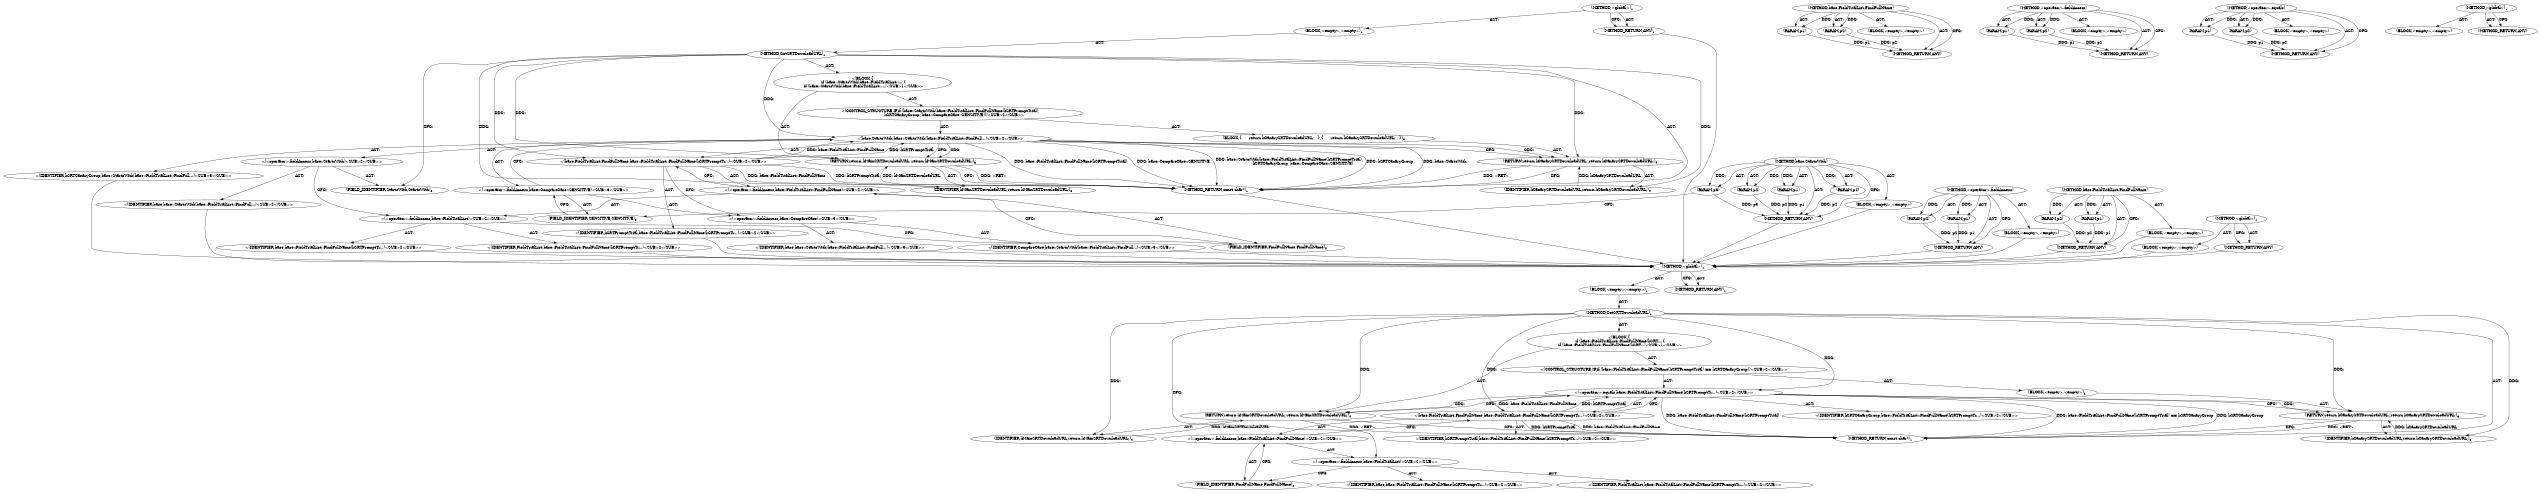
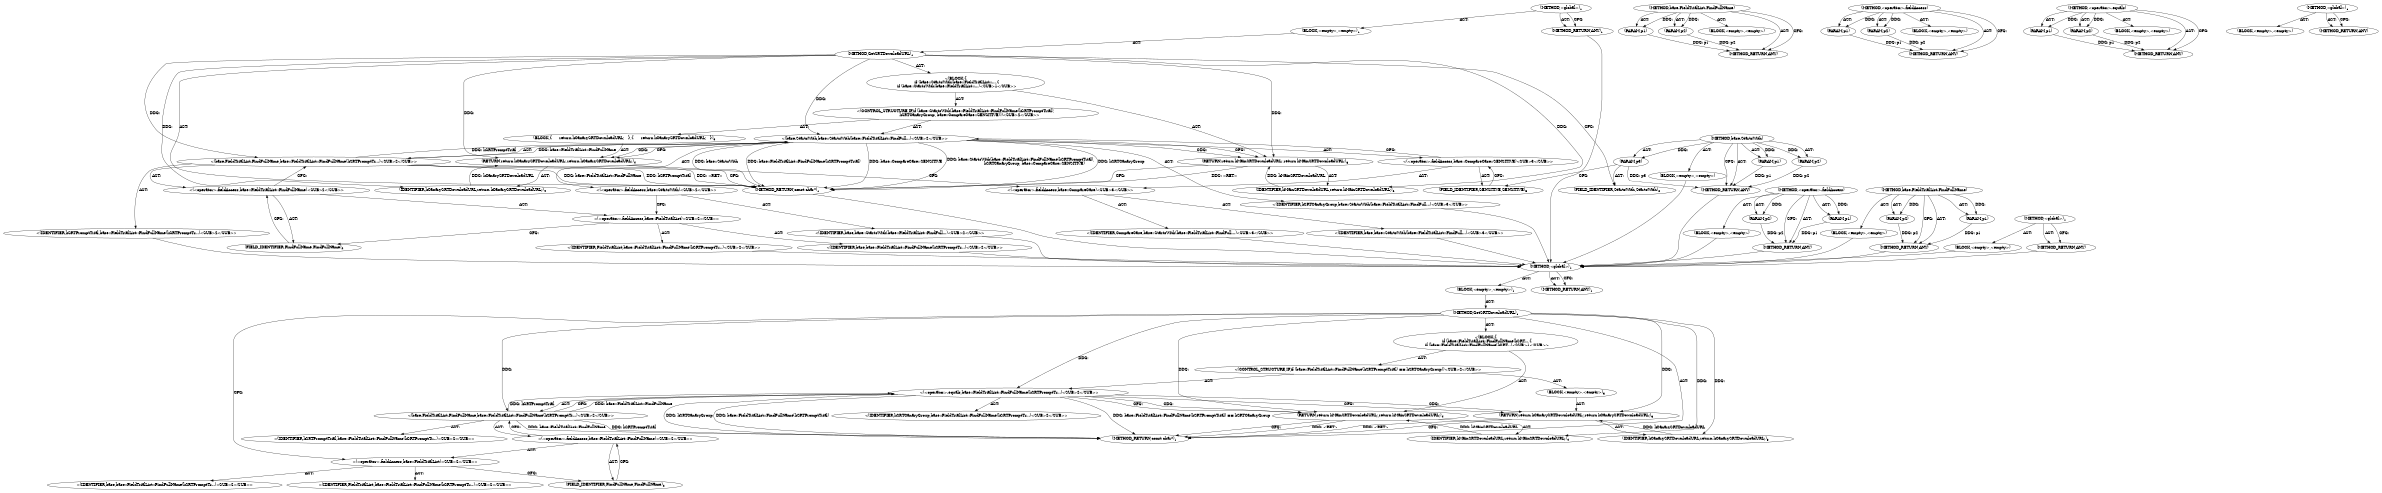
  digraph {
    n1 [label=<(METHOD,&lt;global&gt;)<SUB>1</SUB>>]
    n2 [label=<(BLOCK,&lt;empty&gt;,&lt;empty&gt;)<SUB>1</SUB>>]
    n3 [label=<(METHOD_RETURN,ANY)<SUB>1</SUB>>]
    n4 [label=<(METHOD,GetSRTDownloadURL)<SUB>1</SUB>>]
    n5 [label="<(BLOCK,{\n  if (base::FieldTrialList::FindFullName(kSRT...,{\n  if (base::FieldTrialList::FindFullName(kSRT...)<SUB>1</SUB>>"]
    n6 [label="<(&lt;operator&gt;.equals,base::FieldTrialList::FindFullName(kSRTPromptTr...)<SUB>2</SUB>>"]
    n7 [label="<(base.FieldTrialList.FindFullName,base::FieldTrialList::FindFullName(kSRTPromptTr...)<SUB>2</SUB>>"]
    n8 [label="<(&lt;operator&gt;.fieldAccess,base::FieldTrialList)<SUB>2</SUB>>"]
    n9 [label=<(RETURN,return kCanarySRTDownloadURL;,return kCanarySRTDownloadURL;)<SUB>3</SUB>>]
    n10 [label=<(IDENTIFIER,kCanarySRTDownloadURL,return kCanarySRTDownloadURL;)<SUB>3</SUB>>]
    n11 [label=<(RETURN,return kMainSRTDownloadURL;,return kMainSRTDownloadURL;)<SUB>4</SUB>>]
    n12 [label=<(IDENTIFIER,kMainSRTDownloadURL,return kMainSRTDownloadURL;)<SUB>4</SUB>>]
    n13 [label=<(METHOD_RETURN,const char*)<SUB>1</SUB>>]
    n14 [label="<(CONTROL_STRUCTURE,IF,if (base::FieldTrialList::FindFullName(kSRTPromptTrial) == kSRTCanaryGroup))<SUB>2</SUB>>"]
    n15 [label="<(IDENTIFIER,kSRTCanaryGroup,base::FieldTrialList::FindFullName(kSRTPromptTr...)<SUB>2</SUB>>"]
    n16 [label="<(&lt;operator&gt;.fieldAccess,base::FieldTrialList::FindFullName)<SUB>2</SUB>>"]
    n17 [label="<(IDENTIFIER,kSRTPromptTrial,base::FieldTrialList::FindFullName(kSRTPromptTr...)<SUB>2</SUB>>"]
    n18 [label=<(FIELD_IDENTIFIER,FindFullName,FindFullName)<SUB>2</SUB>>]
    n19 [label="<(IDENTIFIER,base,base::FieldTrialList::FindFullName(kSRTPromptTr...)<SUB>2</SUB>>"]
    n20 [label="<(IDENTIFIER,FieldTrialList,base::FieldTrialList::FindFullName(kSRTPromptTr...)<SUB>2</SUB>>"]
    n21 [label=<(BLOCK,&lt;empty&gt;,&lt;empty&gt;)<SUB>3</SUB>>]
    n22 [label=<(METHOD,base.FieldTrialList.FindFullName)>]
    n23 [label=<(PARAM,p1)>]
    n24 [label=<(PARAM,p2)>]
    n25 [label=<(BLOCK,&lt;empty&gt;,&lt;empty&gt;)>]
    n26 [label=<(METHOD_RETURN,ANY)>]
    n27 [label=<(METHOD,&lt;operator&gt;.fieldAccess)>]
    n28 [label=<(PARAM,p1)>]
    n29 [label=<(PARAM,p2)>]
    n30 [label=<(BLOCK,&lt;empty&gt;,&lt;empty&gt;)>]
    n31 [label=<(METHOD_RETURN,ANY)>]
    n32 [label=<(METHOD,&lt;operator&gt;.equals)>]
    n33 [label=<(PARAM,p1)>]
    n34 [label=<(PARAM,p2)>]
    n35 [label=<(BLOCK,&lt;empty&gt;,&lt;empty&gt;)>]
    n36 [label=<(METHOD_RETURN,ANY)>]
    n37 [label=<(METHOD,&lt;global&gt;)<SUB>1</SUB>>]
    n38 [label=<(BLOCK,&lt;empty&gt;,&lt;empty&gt;)>]
    n39 [label=<(METHOD_RETURN,ANY)>]
    n40 [label=<(METHOD,&lt;global&gt;)<SUB>1</SUB>>]
    n41 [label=<(BLOCK,&lt;empty&gt;,&lt;empty&gt;)<SUB>1</SUB>>]
    n42 [label=<(METHOD_RETURN,ANY)<SUB>1</SUB>>]
    n43 [label=<(METHOD,GetSRTDownloadURL)<SUB>1</SUB>>]
    n44 [label="<(BLOCK,{\n  if (base::StartsWith(base::FieldTrialList::...,{\n  if (base::StartsWith(base::FieldTrialList::...)<SUB>1</SUB>>"]
    n45 [label="<(base.StartsWith,base::StartsWith(base::FieldTrialList::FindFull...)<SUB>2</SUB>>"]
    n46 [label=<(FIELD_IDENTIFIER,StartsWith,StartsWith)<SUB>2</SUB>>]
    n47 [label="<(base.FieldTrialList.FindFullName,base::FieldTrialList::FindFullName(kSRTPromptTr...)<SUB>2</SUB>>"]
    n48 [label=<(RETURN,return kCanarySRTDownloadURL;,return kCanarySRTDownloadURL;)<SUB>4</SUB>>]
    n49 [label=<(IDENTIFIER,kCanarySRTDownloadURL,return kCanarySRTDownloadURL;)<SUB>4</SUB>>]
    n50 [label=<(RETURN,return kMainSRTDownloadURL;,return kMainSRTDownloadURL;)<SUB>6</SUB>>]
    n51 [label=<(IDENTIFIER,kMainSRTDownloadURL,return kMainSRTDownloadURL;)<SUB>6</SUB>>]
    n52 [label=<(METHOD_RETURN,const char*)<SUB>1</SUB>>]
    n53 [label="<(CONTROL_STRUCTURE,IF,if (base::StartsWith(base::FieldTrialList::FindFullName(kSRTPromptTrial),\n                       kSRTCanaryGroup, base::CompareCase::SENSITIVE)))<SUB>2</SUB>>"]
    n54 [label="<(&lt;operator&gt;.fieldAccess,base::StartsWith)<SUB>2</SUB>>"]
    n55 [label="<(IDENTIFIER,kSRTCanaryGroup,base::StartsWith(base::FieldTrialList::FindFull...)<SUB>3</SUB>>"]
    n56 [label="<(&lt;operator&gt;.fieldAccess,base::CompareCase::SENSITIVE)<SUB>3</SUB>>"]
    n57 [label="<(&lt;operator&gt;.fieldAccess,base::FieldTrialList::FindFullName)<SUB>2</SUB>>"]
    n58 [label="<(IDENTIFIER,kSRTPromptTrial,base::FieldTrialList::FindFullName(kSRTPromptTr...)<SUB>2</SUB>>"]
    n59 [label="<(&lt;operator&gt;.fieldAccess,base::CompareCase)<SUB>3</SUB>>"]
    n60 [label=<(BLOCK,{      return kCanarySRTDownloadURL;   },{      return kCanarySRTDownloadURL;   })<SUB>3</SUB>>]
    n61 [label="<(IDENTIFIER,base,base::StartsWith(base::FieldTrialList::FindFull...)<SUB>2</SUB>>"]
    n62 [label="<(&lt;operator&gt;.fieldAccess,base::FieldTrialList)<SUB>2</SUB>>"]
    n63 [label=<(FIELD_IDENTIFIER,SENSITIVE,SENSITIVE)<SUB>3</SUB>>]
    n64 [label=<(FIELD_IDENTIFIER,FindFullName,FindFullName)<SUB>2</SUB>>]
    n65 [label="<(IDENTIFIER,base,base::FieldTrialList::FindFullName(kSRTPromptTr...)<SUB>2</SUB>>"]
    n66 [label="<(IDENTIFIER,FieldTrialList,base::FieldTrialList::FindFullName(kSRTPromptTr...)<SUB>2</SUB>>"]
    n67 [label="<(IDENTIFIER,base,base::StartsWith(base::FieldTrialList::FindFull...)<SUB>3</SUB>>"]
    n68 [label="<(IDENTIFIER,CompareCase,base::StartsWith(base::FieldTrialList::FindFull...)<SUB>3</SUB>>"]
    n69 [label=<(METHOD,&lt;operator&gt;.fieldAccess)>]
    n70 [label=<(PARAM,p1)>]
    n71 [label=<(PARAM,p2)>]
    n72 [label=<(BLOCK,&lt;empty&gt;,&lt;empty&gt;)>]
    n73 [label=<(METHOD_RETURN,ANY)>]
    n74 [label=<(METHOD,base.FieldTrialList.FindFullName)>]
    n75 [label=<(PARAM,p1)>]
    n76 [label=<(PARAM,p2)>]
    n77 [label=<(BLOCK,&lt;empty&gt;,&lt;empty&gt;)>]
    n78 [label=<(METHOD_RETURN,ANY)>]
    n79 [label=<(METHOD,base.StartsWith)>]
    n80 [label=<(PARAM,p1)>]
    n81 [label=<(PARAM,p2)>]
    n82 [label=<(PARAM,p3)>]
-   n83 [label=<(PARAM,p4)>]
    n84 [label=<(BLOCK,&lt;empty&gt;,&lt;empty&gt;)>]
    n85 [label=<(METHOD_RETURN,ANY)>]
    n86 [label=<(METHOD,&lt;global&gt;)<SUB>1</SUB>>]
    n87 [label=<(BLOCK,&lt;empty&gt;,&lt;empty&gt;)>]
    n88 [label=<(METHOD_RETURN,ANY)>]
    n1 -> n2 [label="AST: "]
    n1 -> n3 [label="AST: "]
    n1 -> n3 [label="CFG: "]
    n2 -> n4 [label="AST: "]
    n4 -> n5 [label="AST: "]
    n4 -> n6 [label="DDG: "]
    n4 -> n7 [label="DDG: "]
    n4 -> n8 [label="CFG: "]
    n4 -> n9 [label="DDG: "]
    n4 -> n10 [label="DDG: "]
    n4 -> n11 [label="DDG: "]
    n4 -> n12 [label="DDG: "]
    n4 -> n13 [label="AST: "]
    n5 -> n11 [label="AST: "]
    n5 -> n14 [label="AST: "]
    n6 -> n7 [label="AST: "]
    n6 -> n9 [label="CFG: "]
    n6 -> n9 [label="CDG: "]
    n6 -> n11 [label="CFG: "]
    n6 -> n11 [label="CDG: "]
    n6 -> n13 [label="DDG: base::FieldTrialList::FindFullName(kSRTPromptTrial)"]
    n6 -> n13 [label="DDG: base::FieldTrialList::FindFullName(kSRTPromptTrial) == kSRTCanaryGroup"]
    n6 -> n13 [label="DDG: kSRTCanaryGroup"]
    n6 -> n15 [label="AST: "]
    n7 -> n6 [label="CFG: "]
    n7 -> n6 [label="DDG: base::FieldTrialList::FindFullName"]
    n7 -> n6 [label="DDG: kSRTPromptTrial"]
    n7 -> n13 [label="DDG: base::FieldTrialList::FindFullName"]
    n7 -> n13 [label="DDG: kSRTPromptTrial"]
    n7 -> n16 [label="AST: "]
    n7 -> n17 [label="AST: "]
    n8 -> n18 [label="CFG: "]
    n8 -> n19 [label="AST: "]
    n8 -> n20 [label="AST: "]
    n9 -> n10 [label="AST: "]
    n9 -> n13 [label="CFG: "]
    n9 -> n13 [label="DDG: &lt;RET&gt;"]
    n10 -> n9 [label="DDG: kCanarySRTDownloadURL"]
    n11 -> n12 [label="AST: "]
    n11 -> n13 [label="CFG: "]
    n11 -> n13 [label="DDG: &lt;RET&gt;"]
    n12 -> n11 [label="DDG: kMainSRTDownloadURL"]
    n14 -> n6 [label="AST: "]
    n14 -> n21 [label="AST: "]
    n16 -> n7 [label="CFG: "]
    n16 -> n8 [label="AST: "]
    n16 -> n18 [label="AST: "]
    n18 -> n16 [label="CFG: "]
    n21 -> n9 [label="AST: "]
    n22 -> n23 [label="AST: "]
    n22 -> n23 [label="DDG: "]
    n22 -> n24 [label="AST: "]
    n22 -> n24 [label="DDG: "]
    n22 -> n25 [label="AST: "]
    n22 -> n26 [label="AST: "]
    n22 -> n26 [label="CFG: "]
    n23 -> n26 [label="DDG: p1"]
    n24 -> n26 [label="DDG: p2"]
    n27 -> n28 [label="AST: "]
    n27 -> n28 [label="DDG: "]
    n27 -> n29 [label="AST: "]
    n27 -> n29 [label="DDG: "]
    n27 -> n30 [label="AST: "]
    n27 -> n31 [label="AST: "]
    n27 -> n31 [label="CFG: "]
    n28 -> n31 [label="DDG: p1"]
    n29 -> n31 [label="DDG: p2"]
    n32 -> n33 [label="AST: "]
    n32 -> n33 [label="DDG: "]
    n32 -> n34 [label="AST: "]
    n32 -> n34 [label="DDG: "]
    n32 -> n35 [label="AST: "]
    n32 -> n36 [label="AST: "]
    n32 -> n36 [label="CFG: "]
    n33 -> n36 [label="DDG: p1"]
    n34 -> n36 [label="DDG: p2"]
    n37 -> n38 [label="AST: "]
    n37 -> n39 [label="AST: "]
    n37 -> n39 [label="CFG: "]
    n40 -> n41 [label="AST: "]
    n40 -> n42 [label="AST: "]
    n40 -> n42 [label="CFG: "]
    n41 -> n43 [label="AST: "]
    n42 -> n1
    n43 -> n44 [label="AST: "]
    n43 -> n45 [label="DDG: "]
    n43 -> n46 [label="CFG: "]
    n43 -> n47 [label="DDG: "]
    n43 -> n48 [label="DDG: "]
    n43 -> n49 [label="DDG: "]
    n43 -> n50 [label="DDG: "]
    n43 -> n51 [label="DDG: "]
    n43 -> n52 [label="AST: "]
    n44 -> n50 [label="AST: "]
    n44 -> n53 [label="AST: "]
    n45 -> n47 [label="AST: "]
    n45 -> n48 [label="CFG: "]
    n45 -> n48 [label="CDG: "]
    n45 -> n50 [label="CFG: "]
    n45 -> n50 [label="CDG: "]
    n45 -> n52 [label="DDG: base::StartsWith"]
    n45 -> n52 [label="DDG: base::FieldTrialList::FindFullName(kSRTPromptTrial)"]
    n45 -> n52 [label="DDG: base::CompareCase::SENSITIVE"]
    n45 -> n52 [label="DDG: base::StartsWith(base::FieldTrialList::FindFullName(kSRTPromptTrial),\n                       kSRTCanaryGroup, base::CompareCase::SENSITIVE)"]
    n45 -> n52 [label="DDG: kSRTCanaryGroup"]
    n45 -> n54 [label="AST: "]
    n45 -> n55 [label="AST: "]
    n45 -> n56 [label="AST: "]
    n47 -> n45 [label="DDG: base::FieldTrialList::FindFullName"]
    n47 -> n45 [label="DDG: kSRTPromptTrial"]
    n47 -> n52 [label="DDG: base::FieldTrialList::FindFullName"]
    n47 -> n52 [label="DDG: kSRTPromptTrial"]
    n47 -> n57 [label="AST: "]
    n47 -> n58 [label="AST: "]
    n47 -> n59 [label="CFG: "]
    n48 -> n49 [label="AST: "]
    n48 -> n52 [label="CFG: "]
    n48 -> n52 [label="DDG: &lt;RET&gt;"]
    n49 -> n48 [label="DDG: kCanarySRTDownloadURL"]
    n50 -> n51 [label="AST: "]
    n50 -> n52 [label="CFG: "]
    n50 -> n52 [label="DDG: &lt;RET&gt;"]
    n51 -> n50 [label="DDG: kMainSRTDownloadURL"]
    n52 -> n1
    n53 -> n45 [label="AST: "]
    n53 -> n60 [label="AST: "]
-   n54 -> n46 [label="AST: "]
+   n82 -> n46 [label="AST: "]
    n54 -> n61 [label="AST: "]
    n54 -> n62 [label="CFG: "]
    n55 -> n1
    n56 -> n45 [label="CFG: "]
    n56 -> n59 [label="AST: "]
    n56 -> n63 [label="AST: "]
    n57 -> n47 [label="CFG: "]
    n57 -> n62 [label="AST: "]
    n57 -> n64 [label="AST: "]
    n58 -> n1
    n59 -> n67 [label="AST: "]
    n59 -> n68 [label="AST: "]
    n60 -> n48 [label="AST: "]
    n61 -> n1
    n62 -> n64 [label="CFG: "]
    n62 -> n65 [label="AST: "]
    n62 -> n66 [label="AST: "]
    n63 -> n56 [label="CFG: "]
    n64 -> n57 [label="CFG: "]
    n65 -> n1
    n66 -> n1
    n67 -> n1
    n68 -> n1
    n69 -> n70 [label="AST: "]
    n69 -> n70 [label="DDG: "]
    n69 -> n71 [label="AST: "]
    n69 -> n71 [label="DDG: "]
    n69 -> n72 [label="AST: "]
    n69 -> n73 [label="AST: "]
    n69 -> n73 [label="CFG: "]
    n70 -> n73 [label="DDG: p1"]
    n71 -> n73 [label="DDG: p2"]
    n72 -> n1
    n73 -> n1
    n74 -> n75 [label="AST: "]
    n74 -> n75 [label="DDG: "]
    n74 -> n76 [label="AST: "]
    n74 -> n76 [label="DDG: "]
    n74 -> n77 [label="AST: "]
    n74 -> n78 [label="AST: "]
    n74 -> n78 [label="CFG: "]
    n75 -> n78 [label="DDG: p1"]
    n76 -> n78 [label="DDG: p2"]
    n77 -> n1
    n78 -> n1
    n79 -> n80 [label="AST: "]
    n79 -> n80 [label="DDG: "]
    n79 -> n81 [label="AST: "]
    n79 -> n81 [label="DDG: "]
    n79 -> n82 [label="AST: "]
    n79 -> n82 [label="DDG: "]
-   n79 -> n83 [label="AST: "]
-   n79 -> n83 [label="DDG: "]
    n79 -> n84 [label="AST: "]
    n79 -> n85 [label="AST: "]
    n79 -> n85 [label="CFG: "]
    n80 -> n85 [label="DDG: p1"]
    n81 -> n85 [label="DDG: p2"]
    n82 -> n63 [label="CFG: "]
    n82 -> n85 [label="DDG: p3"]
-   n83 -> n85 [label="DDG: p4"]
    n84 -> n1
    n85 -> n1
    n86 -> n87 [label="AST: "]
    n86 -> n88 [label="AST: "]
    n86 -> n88 [label="CFG: "]
    n87 -> n1
    n88 -> n1
  }
